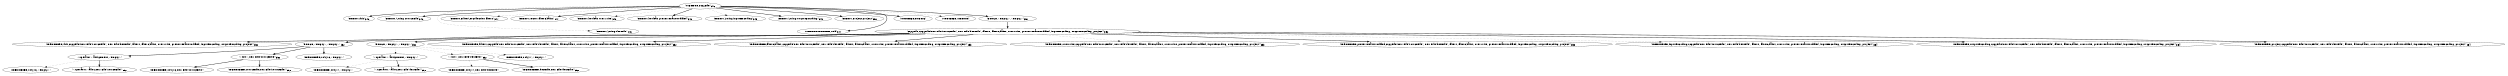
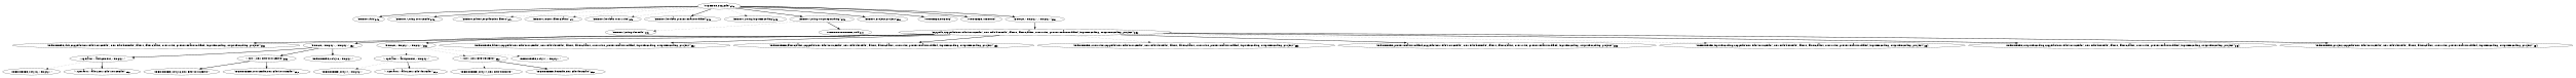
  digraph {
    edge [style=bold]
    n1 [label=<(METHOD,copyFile)<SUB>346</SUB>>]
    n2 [label=<(PARAM,this)<SUB>346</SUB>>]
    n3 [label=<(PARAM,String sourceFile)<SUB>346</SUB>>]
    n4 [label=<(PARAM,String destFile)<SUB>346</SUB>>]
    n5 [label=<(PARAM,FilterSetCollection filters)<SUB>347</SUB>>]
    n6 [label=<(PARAM,Vector filterChains)<SUB>347</SUB>>]
    n7 [label=<(PARAM,boolean overwrite)<SUB>348</SUB>>]
    n8 [label=<(PARAM,boolean preserveLastModified)<SUB>348</SUB>>]
    n9 [label=<(PARAM,String inputEncoding)<SUB>349</SUB>>]
    n10 [label=<(PARAM,String outputEncoding)<SUB>349</SUB>>]
    n11 [label=<(PARAM,Project project)<SUB>350</SUB>>]
    n12 [label=<(BLOCK,&lt;empty&gt;,&lt;empty&gt;)<SUB>351</SUB>>]
    n13 [label=<(MODIFIER,PUBLIC)>]
    n14 [label=<(MODIFIER,VIRTUAL)>]
    n15 [label=<(METHOD_RETURN,void)<SUB>347</SUB>>]
    n16 [label=<(copyFile,copyFile(new File(sourceFile), new File(destFile), filters, filterChains, overwrite, preserveLastModified, inputEncoding, outputEncoding, project))<SUB>352</SUB>>]
    n17 [label=<(IDENTIFIER,this,copyFile(new File(sourceFile), new File(destFile), filters, filterChains, overwrite, preserveLastModified, inputEncoding, outputEncoding, project))<SUB>352</SUB>>]
    n18 [label=<(BLOCK,&lt;empty&gt;,&lt;empty&gt;)<SUB>352</SUB>>]
    n19 [label=<(BLOCK,&lt;empty&gt;,&lt;empty&gt;)<SUB>352</SUB>>]
    n20 [label=<(IDENTIFIER,filters,copyFile(new File(sourceFile), new File(destFile), filters, filterChains, overwrite, preserveLastModified, inputEncoding, outputEncoding, project))<SUB>352</SUB>>]
    n21 [label=<(IDENTIFIER,filterChains,copyFile(new File(sourceFile), new File(destFile), filters, filterChains, overwrite, preserveLastModified, inputEncoding, outputEncoding, project))<SUB>353</SUB>>]
    n22 [label=<(IDENTIFIER,overwrite,copyFile(new File(sourceFile), new File(destFile), filters, filterChains, overwrite, preserveLastModified, inputEncoding, outputEncoding, project))<SUB>353</SUB>>]
    n23 [label=<(IDENTIFIER,preserveLastModified,copyFile(new File(sourceFile), new File(destFile), filters, filterChains, overwrite, preserveLastModified, inputEncoding, outputEncoding, project))<SUB>353</SUB>>]
    n24 [label=<(IDENTIFIER,inputEncoding,copyFile(new File(sourceFile), new File(destFile), filters, filterChains, overwrite, preserveLastModified, inputEncoding, outputEncoding, project))<SUB>354</SUB>>]
    n25 [label=<(IDENTIFIER,outputEncoding,copyFile(new File(sourceFile), new File(destFile), filters, filterChains, overwrite, preserveLastModified, inputEncoding, outputEncoding, project))<SUB>354</SUB>>]
    n26 [label=<(IDENTIFIER,project,copyFile(new File(sourceFile), new File(destFile), filters, filterChains, overwrite, preserveLastModified, inputEncoding, outputEncoding, project))<SUB>354</SUB>>]
    n27 [label=<(&lt;operator&gt;.assignment,&lt;empty&gt;)>]
    n28 [label=<(&lt;init&gt;,new File(sourceFile))<SUB>352</SUB>>]
    n29 [label=<(IDENTIFIER,$obj16,&lt;empty&gt;)>]
    n30 [label=<(&lt;operator&gt;.assignment,&lt;empty&gt;)>]
    n31 [label=<(&lt;init&gt;,new File(destFile))<SUB>352</SUB>>]
    n32 [label=<(IDENTIFIER,$obj17,&lt;empty&gt;)>]
    n33 [label=<(IDENTIFIER,$obj16,&lt;empty&gt;)>]
    n34 [label=<(&lt;operator&gt;.alloc,new File(sourceFile))<SUB>352</SUB>>]
    n35 [label=<(IDENTIFIER,$obj16,new File(sourceFile))>]
    n36 [label=<(IDENTIFIER,sourceFile,new File(sourceFile))<SUB>352</SUB>>]
    n37 [label=<(IDENTIFIER,$obj17,&lt;empty&gt;)>]
    n38 [label=<(&lt;operator&gt;.alloc,new File(destFile))<SUB>352</SUB>>]
    n39 [label=<(IDENTIFIER,$obj17,new File(destFile))>]
    n40 [label=<(IDENTIFIER,destFile,new File(destFile))<SUB>352</SUB>>]
    n1 -> n2
    n1 -> n3
-   n1 -> n4 [style=dotted]
+   n10 -> n4 [style=dotted]
    n1 -> n5 [style=dotted]
-   n1 -> n6
+   n1 -> n6 [style=dotted]
    n1 -> n7 [style=dotted]
    n1 -> n8
    n1 -> n9 [style=dotted]
    n1 -> n10
    n1 -> n11
    n1 -> n12
    n1 -> n13
-   n1 -> n14 [style=dotted]
-   n1 -> n15
+   n1 -> n14
+   n10 -> n15
    n12 -> n16
    n16 -> n17
    n16 -> n18
    n16 -> n19
    n16 -> n20
    n16 -> n21
    n16 -> n22 [style=dotted]
    n16 -> n23
    n16 -> n24 [style=dotted]
    n16 -> n25
    n16 -> n26
    n18 -> n27
    n18 -> n28
    n18 -> n29
    n19 -> n30 [style=dotted]
    n19 -> n31 [style=dotted]
    n19 -> n32 [style=dotted]
    n27 -> n33 [style=dotted]
    n27 -> n34
    n28 -> n35
    n28 -> n36
    n30 -> n37 [style=dotted]
    n30 -> n38
    n31 -> n39 [style=dotted]
    n31 -> n40
  }
